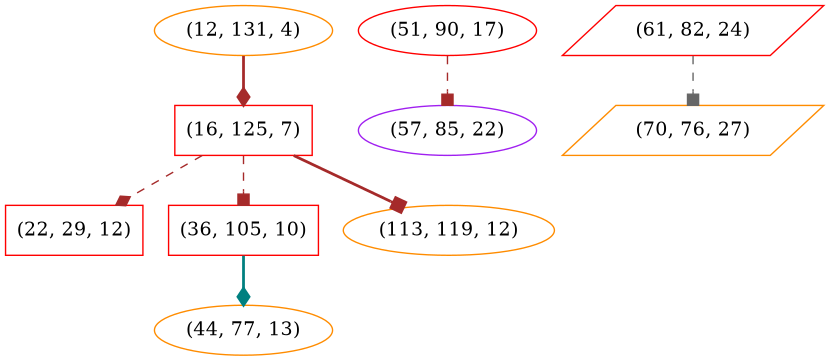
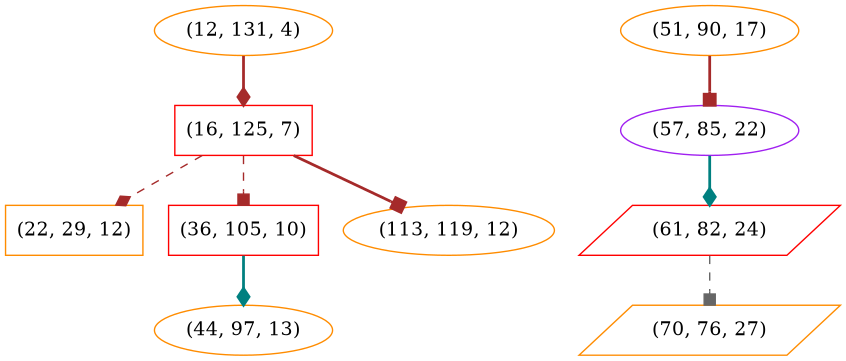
  digraph {
    node [color=darkorange shape=ellipse]
    edge [arrowhead=diamond color=brown style=bold]
    "(16, 125, 7)" [color=red shape=box]
    "(12, 131, 4)"
-   "(22, 29, 12)" [color=red shape=box]
+   "(22, 29, 12)" [shape=box]
    "(36, 105, 10)" [color=red shape=box]
    "(113, 119, 12)"
-   "(44, 97, 13)" [label="(44, 77, 13)"]
-   "(51, 90, 17)" [color=red]
+   "(44, 97, 13)"
+   "(51, 90, 17)"
    "(57, 85, 22)" [color=purple]
    "(61, 82, 24)" [color=red shape=parallelogram]
    "(70, 76, 27)" [shape=parallelogram]
    "(16, 125, 7)" -> "(22, 29, 12)" [style=dashed]
    "(16, 125, 7)" -> "(36, 105, 10)" [arrowhead=box style=dashed]
    "(16, 125, 7)" -> "(113, 119, 12)" [arrowhead=box]
    "(12, 131, 4)" -> "(16, 125, 7)"
    "(36, 105, 10)" -> "(44, 97, 13)" [color=teal]
-   "(51, 90, 17)" -> "(57, 85, 22)" [arrowhead=box style=dashed]
+   "(51, 90, 17)" -> "(57, 85, 22)" [arrowhead=box]
+   "(57, 85, 22)" -> "(61, 82, 24)" [color=teal]
    "(61, 82, 24)" -> "(70, 76, 27)" [arrowhead=box color=gray40 style=dashed]
  }
